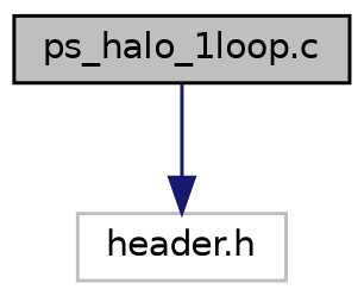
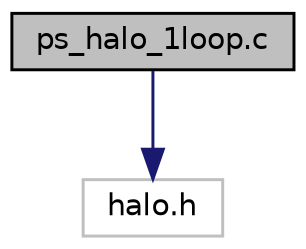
  digraph {
    node [fontname=Helvetica fontsize=10 shape=record style=filled]
    n1 [color=black fillcolor=grey75 fontcolor=black height=0.2 label="ps_halo_1loop.c" width=0.4]
-   n2 [color=grey75 fillcolor=white height=0.2 label="header.h" width=0.4]
+   n2 [color=grey75 fillcolor=white height=0.2 label="halo.h" width=0.4]
    n1 -> n2 [color=midnightblue fontname=Helvetica fontsize=10 labelfontname=Helvetica labelfontsize=10 style=solid]
  }
